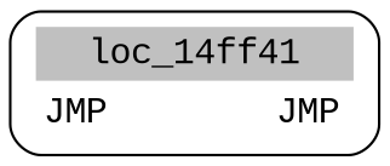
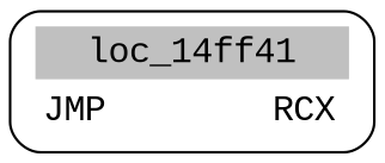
  digraph {
-   n1 [fontname="Courier New" label=<<table border="0" cellborder="0" cellpadding="3"><tr><td align="center" colspan="2" bgcolor="grey">loc_14ff41</td></tr><tr><td align="left">JMP        JMP</td></tr></table>> shape=Mrecord]
+   n1 [fontname="Courier New" label=<<table border="0" cellborder="0" cellpadding="3"><tr><td align="center" colspan="2" bgcolor="grey">loc_14ff41</td></tr><tr><td align="left">JMP        RCX</td></tr></table>> shape=Mrecord]
  }
